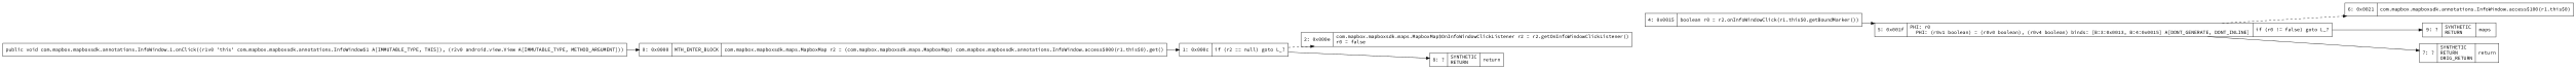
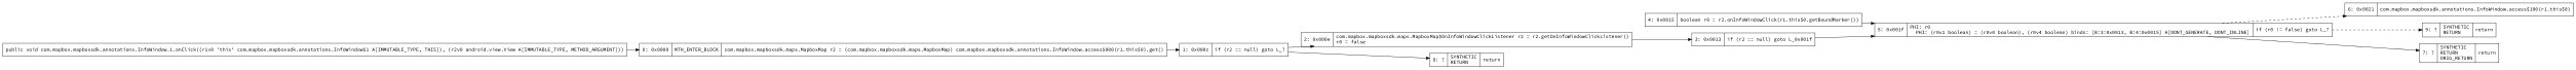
  digraph {
    fontname="Source Code Pro"
    rankdir=LR
    node [fontname="Source Code Pro" shape=record]
    edge [fontname="Source Code Pro"]
    n1 [label="{0\:\ 0x0000|MTH_ENTER_BLOCK\l|com.mapbox.mapboxsdk.maps.MapboxMap r2 = (com.mapbox.mapboxsdk.maps.MapboxMap) com.mapbox.mapboxsdk.annotations.InfoWindow.access$000(r1.this$0).get()\l}"]
    n2 [label="{1\:\ 0x000c|if (r2 == null) goto L_?\l}"]
    n3 [label="{2\:\ 0x000e|com.mapbox.mapboxsdk.maps.MapboxMap$OnInfoWindowClickListener r2 = r2.getOnInfoWindowClickListener()\lr0 = false\l}"]
    n4 [label="{8\:\ ?|SYNTHETIC\lRETURN\l|return\l}"]
+   n5 [label="{3\:\ 0x0013|if (r2 == null) goto L_0x001f\l}"]
    n6 [label="{5\:\ 0x001f|PHI: r0 \l  PHI: (r0v1 boolean) = (r0v0 boolean), (r0v4 boolean) binds: [B:3:0x0013, B:4:0x0015] A[DONT_GENERATE, DONT_INLINE]\l|if (r0 != false) goto L_?\l}"]
    n7 [label="{4\:\ 0x0015|boolean r0 = r2.onInfoWindowClick(r1.this$0.getBoundMarker())\l}"]
    n8 [label="{6\:\ 0x0021|com.mapbox.mapboxsdk.annotations.InfoWindow.access$100(r1.this$0)\l}"]
-   n9 [label="{9\:\ ?|SYNTHETIC\lRETURN\l|maps\l}"]
+   n9 [label="{9\:\ ?|SYNTHETIC\lRETURN\l|return\l}"]
    n10 [label="{7\:\ ?|SYNTHETIC\lRETURN\lORIG_RETURN\l|return\l}"]
    n11 [label="{public void com.mapbox.mapboxsdk.annotations.InfoWindow.1.onClick((r1v0 'this' com.mapbox.mapboxsdk.annotations.InfoWindow$1 A[IMMUTABLE_TYPE, THIS]), (r2v0 android.view.View A[IMMUTABLE_TYPE, METHOD_ARGUMENT])) }"]
    n1 -> n2
-   n2 -> n3 [style=dashed]
+   n2 -> n3 [style=solid]
    n2 -> n4
+   n3 -> n5
+   n5 -> n6
    n6 -> n8 [style=dashed]
-   n6 -> n9
+   n6 -> n9 [style=dashed]
    n6 -> n10
    n7 -> n6
    n11 -> n1
  }
